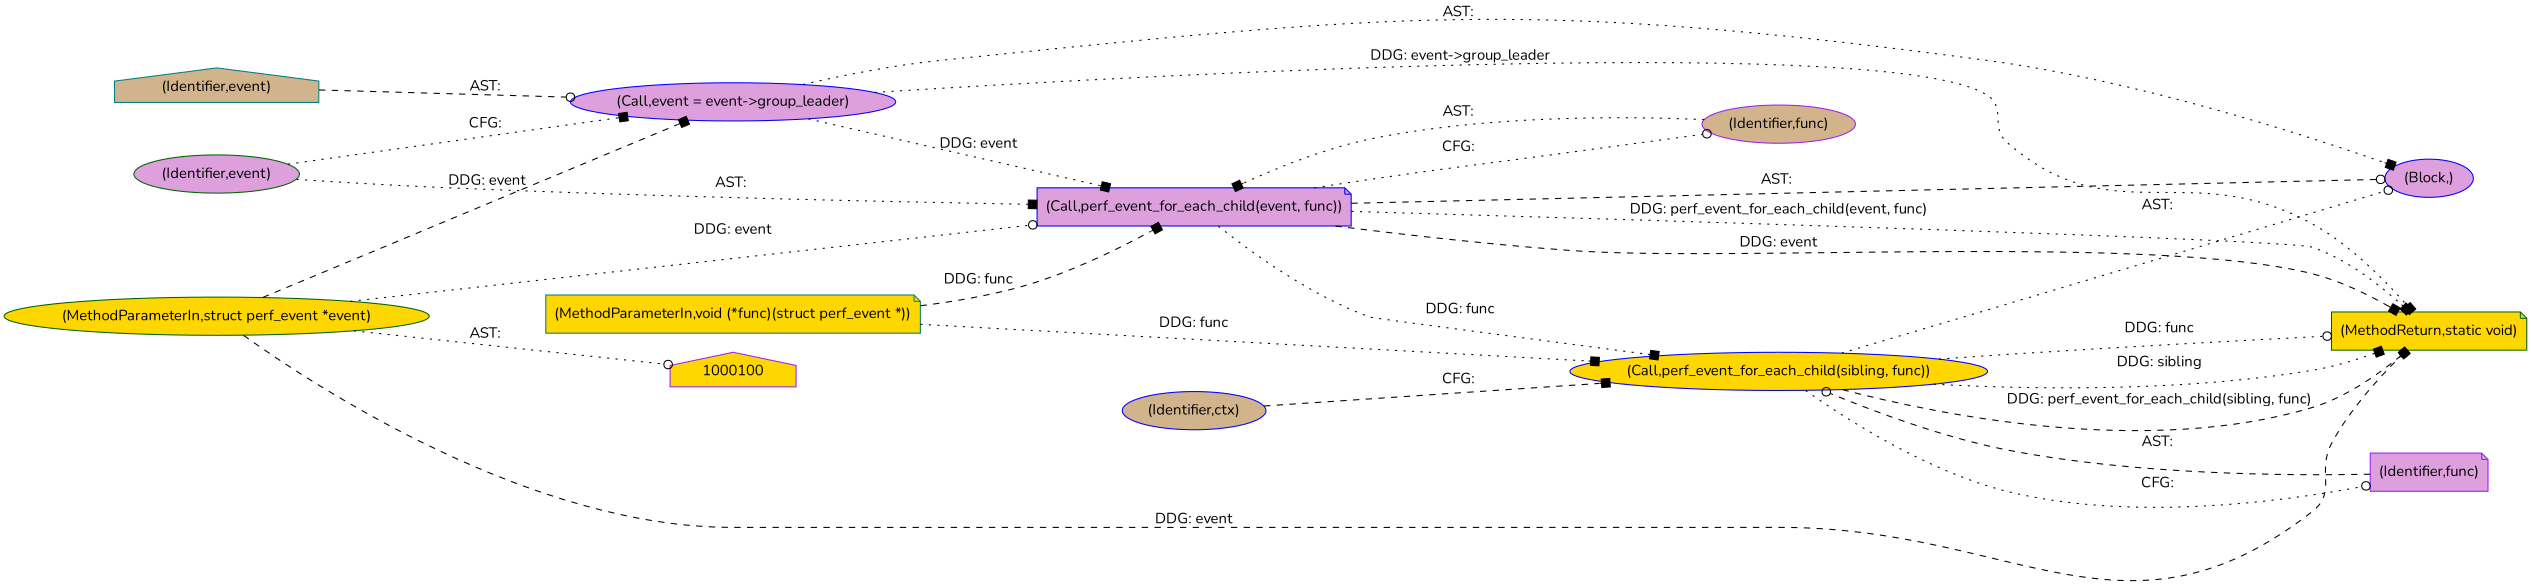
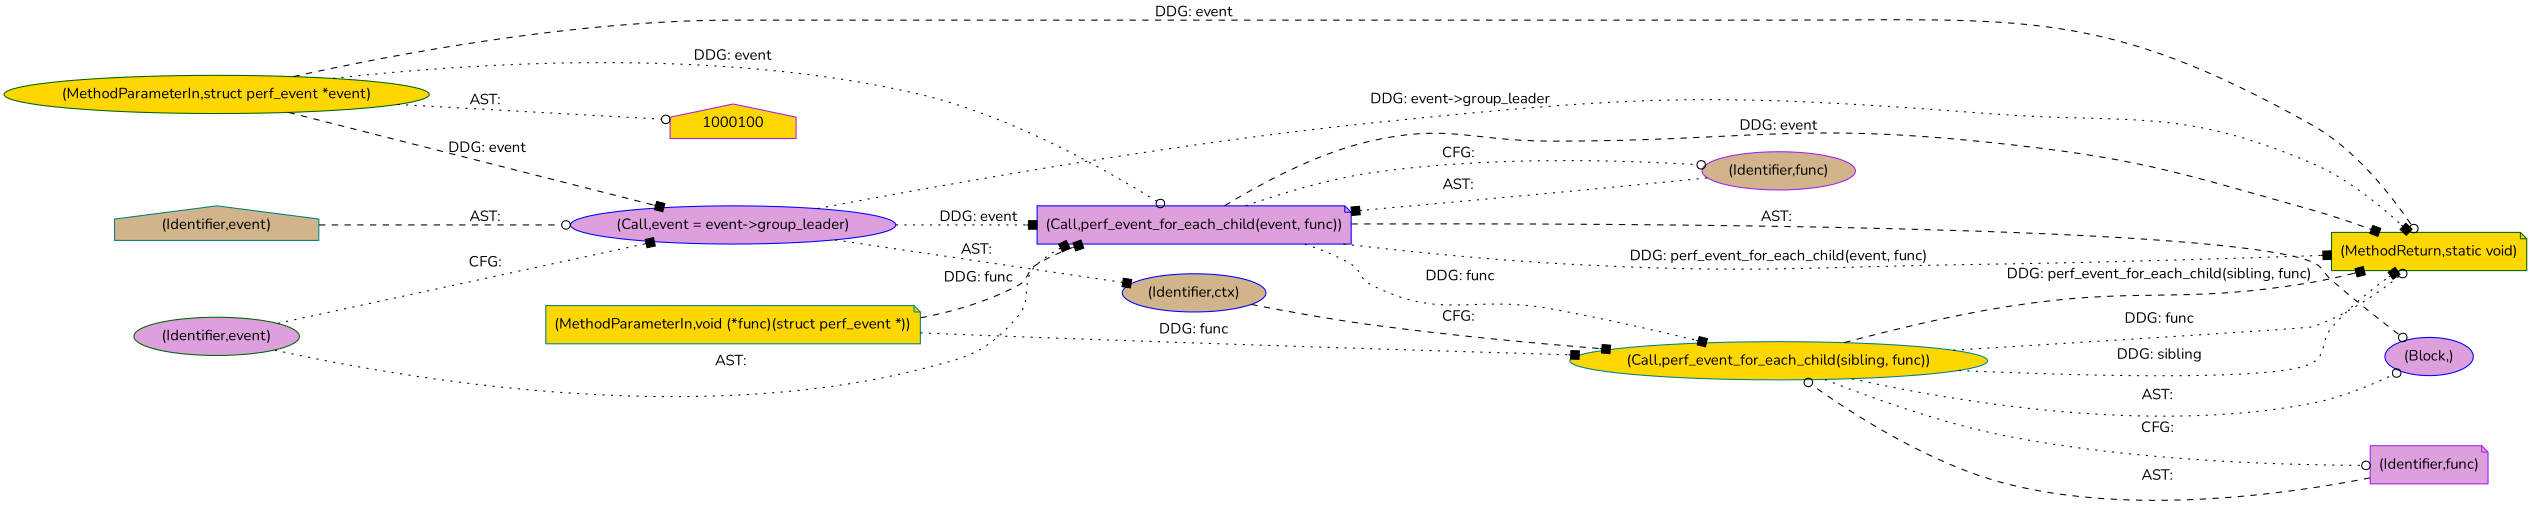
  digraph {
    fontname=Nunito
    rankdir=LR
    node [color=blue fillcolor=plum fontname=Nunito shape=ellipse style=filled]
    edge [arrowhead=box fontname=Nunito style=dotted]
    n1 [label="(Call,event = event->group_leader)"]
    n2 [label="(Call,perf_event_for_each_child(event, func))" shape=note]
    n3 [label="(Block,)"]
    n4 [color=darkgreen fillcolor=gold label="(MethodReturn,static void)" shape=note]
-   n5 [fillcolor=gold label="(Call,perf_event_for_each_child(sibling, func))"]
+   n5 [color=teal fillcolor=gold label="(Call,perf_event_for_each_child(sibling, func))"]
    n6 [color=purple fillcolor=tan label="(Identifier,func)"]
    n7 [color=darkgreen fillcolor=gold label="(MethodParameterIn,struct perf_event *event)"]
    1000100 [color=purple fillcolor=gold shape=house]
    n9 [color=purple label="(Identifier,func)" shape=note]
    n10 [fillcolor=tan label="(Identifier,ctx)"]
    n11 [color=darkgreen label="(Identifier,event)"]
    n12 [color=teal fillcolor=tan label="(Identifier,event)" shape=house]
    n13 [color=teal fillcolor=gold label="(MethodParameterIn,void (*func)(struct perf_event *))" shape=note]
    n1 -> n2 [label="DDG: event"]
-   n1 -> n3 [label="AST: "]
+   n1 -> n10 [label="AST: "]
    n1 -> n4 [label="DDG: event->group_leader"]
    n2 -> n3 [arrowhead=odot label="AST: " style=dashed]
    n2 -> n4 [label="DDG: perf_event_for_each_child(event, func)"]
    n2 -> n4 [label="DDG: event" style=dashed]
    n2 -> n5 [label="DDG: func"]
    n2 -> n6 [arrowhead=odot label="CFG: "]
    n5 -> n3 [arrowhead=odot label="AST: "]
    n5 -> n4 [label="DDG: sibling"]
    n5 -> n4 [label="DDG: perf_event_for_each_child(sibling, func)" style=dashed]
    n5 -> n4 [arrowhead=odot label="DDG: func"]
    n5 -> n9 [arrowhead=odot label="CFG: "]
    n6 -> n2 [label="AST: "]
    n7 -> n1 [label="DDG: event" style=dashed]
    n7 -> n2 [arrowhead=odot label="DDG: event"]
    n7 -> n4 [arrowhead=odot label="DDG: event" style=dashed]
    n7 -> 1000100 [arrowhead=odot label="AST: "]
    n9 -> n5 [arrowhead=odot label="AST: " style=dashed]
    n10 -> n5 [label="CFG: " style=dashed]
    n11 -> n1 [label="CFG: "]
    n11 -> n2 [label="AST: "]
    n12 -> n1 [arrowhead=odot label="AST: " style=dashed]
    n13 -> n2 [label="DDG: func" style=dashed]
    n13 -> n5 [label="DDG: func"]
  }
